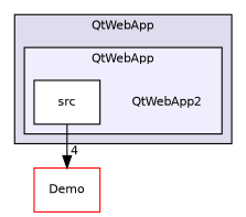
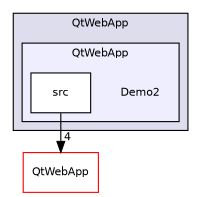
  digraph {
    compound=true
    node [fontname=Helvetica fontsize=10 shape=box fillcolor=white style=filled]
-   n1 [label=QtWebApp2 shape=plaintext fillcolor="" style=""]
+   n1 [label=Demo2 shape=plaintext fillcolor="" style=""]
    n2 [color=black label=src]
-   n3 [color=red label=Demo]
+   n3 [color=red label=QtWebApp]
    subgraph cluster_1 {
      bgcolor="#ddddee"
      fontname=Helvetica
      fontsize=10
      label=QtWebApp
      pencolor=black
      subgraph cluster_2 {
        bgcolor="#eeeeff"
        fontname=Helvetica
        fontsize=10
        pencolor=black
        n1
        n2
      }
    }
    n2 -> n3 [headlabel=4 labeldistance=1.5 labelfontname=Helvetica labelfontsize=10]
  }
